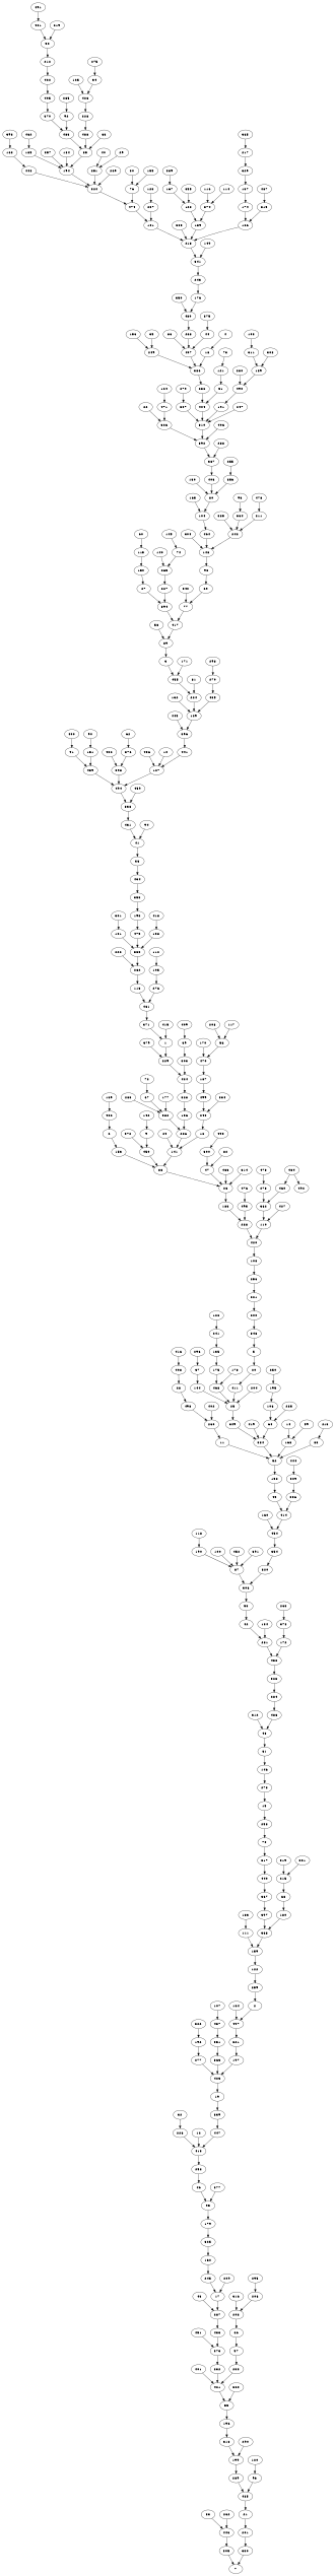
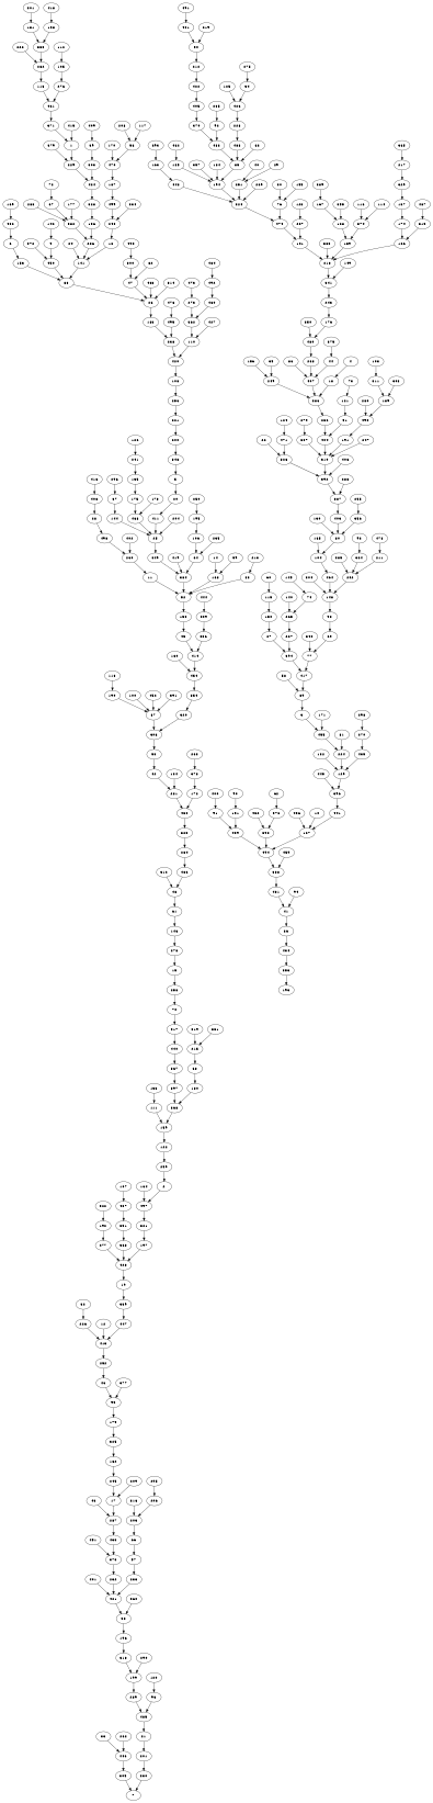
  digraph {
    330
    7
    201
    21
    485
    289
    199
    318
    196
    55
    421
    401
    232
    373
    451
    433
    287
    43
    17
    245
    162
    325
    179
    95
    46
    252
    413
    226
    32
    12
    447
    339
    19
    423
    277
    192
    322
    363
    351
    437
    107
    197
    321
    497
    164
    2
    259
    122
    159
    111
    133
    368
    397
    367
    440
    317
    70
    258
    15
    278
    146
    61
    48
    312
    486
    284
    323
    438
    281
    42
    53
    306
    87
    190
    118
    100
    452
    391
    320
    354
    454
    160
    414
    45
    158
    52
    11
    260
    498
    28
    408
    416
    402
    384
    349
    25
    144
    37
    296
    468
    175
    135
    241
    126
    173
    411
    20
    5
    348
    200
    221
    256
    108
    420
    238
    183
    26
    88
    153
    6
    482
    169
    450
    372
    9
    142
    141
    24
    286
    382
    283
    67
    72
    177
    136
    328
    424
    229
    379
    1
    371
    461
    113
    282
    222
    333
    181
    301
-   475
    193
    353
    434
    36
    41
    431
    338
    494
    439
    91
    400
    151
    90
    398
    432
    376
    62
    127
    436
    10
    441
    396
    445
    129
    132
    224
    455
    3
    89
    58
    417
    394
    27
    150
    115
    60
    227
    265
    140
    74
    145
    77
    340
    69
    98
    148
    304
    464
    104
    165
    80
    130
    403
    387
    392
    326
    22
    471
    124
    310
    307
    279
    404
    236
    386
    249
    156
    35
    407
    86
    268
    480
    350
    176
    243
    341
    218
    101
    474
    324
    448
    163
    393
    194
    185
    462
    357
    184
    85
    483
    370
    405
    422
    212
    50
    481
    491
    219
    92
    285
    488
    228
    426
    125
    34
    275
    63
    251
    40
    29
    269
    76
    30
    155
    237
    123
    383
    139
    128
    167
    389
    355
    374
    116
    114
    166
    174
    137
    329
    217
    365
    315
    487
    149
    44
    375
    18
    4
    51
    121
    73
    191
    490
    280
    189
    311
    103
    308
    247
    406
    288
    356
    255
    n303 [label=242]
    385
    364
    93
    211
    478
    171
    81
    435
    270
    298
    459
    94
    138
    418
    276
    105
    112
    415
    303
    39
    409
    16
    248
    499
    187
    470
    170
    56
    208
    117
    334
    47
    300
    493
    82
    463
    314
    495
    476
    110
    362
    273
    473
    460
    492
    484
    427
    204
    419
    64
    106
    195
    250
    235
    168
    14
    59
    83
    213
    336
    309
    444
    134
    172
    378
    263
    180
    68
    215
    319
    331
    377
    209
    233
    57
    66
    203
    316
    206
    295
    360
    290
    96
    120
    305
    446
    33
    262
    330 -> 7
    201 -> 330
    21 -> 201
    485 -> 21
    289 -> 485
    199 -> 289
    318 -> 199
    196 -> 318
    55 -> 196
    421 -> 55
    401 -> 421
    232 -> 421
    373 -> 232
    451 -> 373
    433 -> 373
    287 -> 433
    43 -> 287
    17 -> 287
    245 -> 17
    162 -> 245
    325 -> 162
    179 -> 325
    95 -> 179
    46 -> 95
    252 -> 46
    413 -> 252
    226 -> 413
    32 -> 226
    12 -> 413
    447 -> 413
    339 -> 447
    19 -> 339
    423 -> 19
    277 -> 423
    192 -> 277
    322 -> 192
    363 -> 423
    351 -> 363
    437 -> 351
    107 -> 437
    197 -> 423
    321 -> 197
    497 -> 321
    164 -> 497
    2 -> 497
    259 -> 2
    122 -> 259
    159 -> 122
    111 -> 159
    133 -> 111
    368 -> 159
    397 -> 368
    367 -> 397
    440 -> 367
    317 -> 440
    70 -> 317
    258 -> 70
    15 -> 258
    278 -> 15
    146 -> 278
    61 -> 146
    48 -> 61
    312 -> 48
    486 -> 48
    284 -> 486
    323 -> 284
    438 -> 323
    281 -> 438
    42 -> 281
    53 -> 42
    306 -> 53
    87 -> 306
    190 -> 87
    118 -> 190
    100 -> 87
    452 -> 87
    391 -> 87
    320 -> 306
    354 -> 320
    454 -> 354
    160 -> 454
    414 -> 454
    45 -> 414
    158 -> 45
    52 -> 158
    11 -> 52
    260 -> 11
    498 -> 260
    28 -> 498
    408 -> 28
    416 -> 408
    402 -> 260
    384 -> 52
    349 -> 384
    25 -> 349
    144 -> 25
    37 -> 144
    296 -> 37
    468 -> 25
    175 -> 468
    135 -> 175
    241 -> 135
    126 -> 241
    173 -> 468
    411 -> 25
    20 -> 411
    5 -> 20
    348 -> 5
    200 -> 348
    221 -> 200
    256 -> 221
    108 -> 256
    420 -> 108
    238 -> 420
    183 -> 238
    26 -> 183
    88 -> 26
    153 -> 88
    6 -> 153
    482 -> 6
    169 -> 482
    450 -> 88
    372 -> 450
    9 -> 450
    142 -> 9
    141 -> 88
    24 -> 141
    286 -> 141
    382 -> 286
    283 -> 382
    67 -> 382
    72 -> 67
    177 -> 382
    136 -> 286
    328 -> 136
    424 -> 328
    229 -> 424
    379 -> 229
    1 -> 229
    371 -> 1
    461 -> 371
    113 -> 461
    282 -> 113
    222 -> 282
    333 -> 282
    181 -> 333
    301 -> 181
-   475 -> 333
-   193 -> 475
    353 -> 193
    434 -> 353
    36 -> 434
    41 -> 36
    431 -> 41
    338 -> 431
    494 -> 338
    439 -> 494
    91 -> 439
    400 -> 91
    151 -> 439
    90 -> 151
    398 -> 494
    432 -> 398
    376 -> 398
    62 -> 376
    127 -> 494
    436 -> 127
    10 -> 127
    441 -> 127
    396 -> 441
    445 -> 396
    129 -> 396
    132 -> 129
    224 -> 129
    455 -> 224
    3 -> 455
    89 -> 3
    58 -> 89
    417 -> 89
    394 -> 417
    27 -> 394
    150 -> 27
    115 -> 150
    60 -> 115
    227 -> 394
    265 -> 227
    140 -> 265
    74 -> 265
    145 -> 74
    77 -> 417
    340 -> 77
    69 -> 77
    98 -> 69
    148 -> 98
    304 -> 148
    464 -> 148
    104 -> 464
    165 -> 104
    80 -> 104
    130 -> 80
    403 -> 80
    387 -> 403
    392 -> 387
    326 -> 392
    22 -> 326
    471 -> 326
    124 -> 471
    310 -> 392
    307 -> 310
    279 -> 307
    404 -> 310
    236 -> 404
    386 -> 236
    249 -> 386
    156 -> 249
    35 -> 249
    407 -> 386
    86 -> 407
    268 -> 407
    480 -> 268
    350 -> 480
    176 -> 480
    243 -> 176
    341 -> 243
    218 -> 341
    101 -> 218
    474 -> 101
    324 -> 474
    448 -> 324
    163 -> 448
    393 -> 163
    194 -> 324
    185 -> 194
    462 -> 185
    357 -> 194
    184 -> 194
    85 -> 194
    483 -> 85
    370 -> 483
    405 -> 370
    422 -> 405
    212 -> 422
    50 -> 212
    481 -> 50
    491 -> 481
    219 -> 50
    92 -> 483
    285 -> 92
    488 -> 85
    228 -> 488
    426 -> 228
    125 -> 426
    34 -> 426
    275 -> 34
    63 -> 85
    251 -> 324
    40 -> 251
    29 -> 251
    269 -> 324
    76 -> 474
    30 -> 76
    155 -> 76
    237 -> 101
    123 -> 237
    383 -> 218
    139 -> 218
    128 -> 139
    167 -> 128
    389 -> 167
    355 -> 128
    374 -> 139
    116 -> 374
    114 -> 374
    166 -> 218
    174 -> 166
    137 -> 174
    329 -> 137
    217 -> 329
    365 -> 217
    315 -> 166
    487 -> 315
    149 -> 341
    44 -> 407
    375 -> 44
    18 -> 386
    4 -> 18
    51 -> 404
    121 -> 51
    73 -> 121
    191 -> 310
    490 -> 191
    280 -> 490
    189 -> 490
    311 -> 189
    103 -> 311
    308 -> 189
    247 -> 310
    406 -> 392
    288 -> 387
    356 -> 80
    255 -> 356
    n303 -> 148
    385 -> n303
    364 -> n303
    93 -> 364
    211 -> n303
    478 -> 211
    171 -> 455
    81 -> 224
    435 -> 129
    270 -> 435
    298 -> 270
    459 -> 338
    94 -> 41
    138 -> 333
    418 -> 138
    276 -> 461
    105 -> 276
    112 -> 105
    415 -> 1
    303 -> 424
    39 -> 303
    409 -> 39
    16 -> 141
    248 -> 16
    499 -> 248
    187 -> 499
    470 -> 187
    170 -> 470
    56 -> 470
    208 -> 56
    117 -> 56
    334 -> 248
    47 -> 26
    300 -> 47
    493 -> 300
    82 -> 47
    463 -> 26
    314 -> 26
    495 -> 238
    476 -> 495
    110 -> 420
    362 -> 110
    273 -> 362
    473 -> 273
    460 -> 362
-   484 -> 460
+   492 -> 460
    484 -> 492
    427 -> 110
    204 -> 25
    419 -> 384
    64 -> 384
    106 -> 64
    195 -> 106
    250 -> 195
    235 -> 64
    168 -> 52
    14 -> 168
    59 -> 168
    83 -> 52
    213 -> 83
    336 -> 414
    309 -> 336
    444 -> 309
    134 -> 281
    172 -> 438
    378 -> 172
    263 -> 378
    180 -> 368
    68 -> 180
    215 -> 68
    319 -> 215
    331 -> 215
    377 -> 95
    209 -> 17
    233 -> 421
    57 -> 233
    66 -> 57
    203 -> 66
    316 -> 203
    206 -> 203
    295 -> 206
    360 -> 55
    290 -> 199
    96 -> 485
    120 -> 96
    305 -> 7
    446 -> 305
    33 -> 446
    262 -> 446
  }
